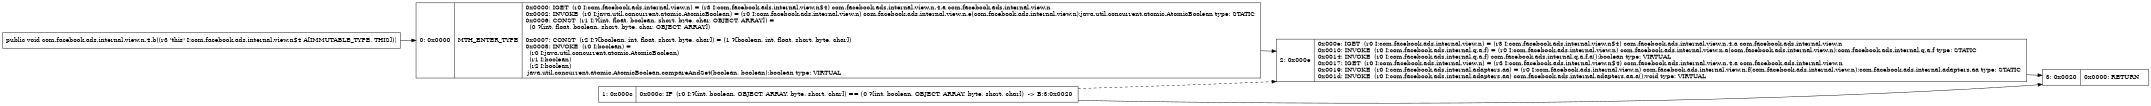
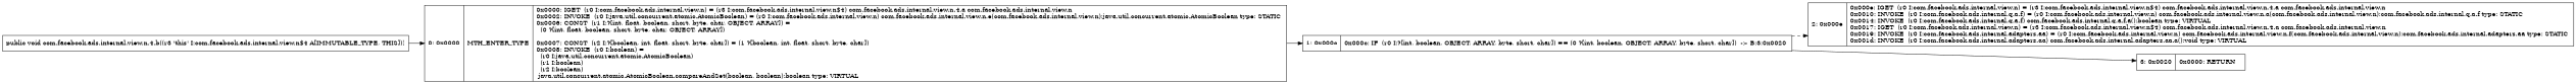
  digraph {
    rankdir=LR
    node [shape=record]
    n1 [label="{0\:\ 0x0000|MTH_ENTER_TYPE\l|0x0000: IGET  (r0 I:com.facebook.ads.internal.view.n) = (r3 I:com.facebook.ads.internal.view.n$4) com.facebook.ads.internal.view.n.4.a com.facebook.ads.internal.view.n \l0x0002: INVOKE  (r0 I:java.util.concurrent.atomic.AtomicBoolean) = (r0 I:com.facebook.ads.internal.view.n) com.facebook.ads.internal.view.n.e(com.facebook.ads.internal.view.n):java.util.concurrent.atomic.AtomicBoolean type: STATIC \l0x0006: CONST  (r1 I:?[int, float, boolean, short, byte, char, OBJECT, ARRAY]) = \l  (0 ?[int, float, boolean, short, byte, char, OBJECT, ARRAY])\l \l0x0007: CONST  (r2 I:?[boolean, int, float, short, byte, char]) = (1 ?[boolean, int, float, short, byte, char]) \l0x0008: INVOKE  (r0 I:boolean) = \l  (r0 I:java.util.concurrent.atomic.AtomicBoolean)\l  (r1 I:boolean)\l  (r2 I:boolean)\l java.util.concurrent.atomic.AtomicBoolean.compareAndSet(boolean, boolean):boolean type: VIRTUAL \l}"]
    n2 [label="{1\:\ 0x000c|0x000c: IF  (r0 I:?[int, boolean, OBJECT, ARRAY, byte, short, char]) == (0 ?[int, boolean, OBJECT, ARRAY, byte, short, char])  \-\> B:3:0x0020 \l}"]
    n3 [label="{2\:\ 0x000e|0x000e: IGET  (r0 I:com.facebook.ads.internal.view.n) = (r3 I:com.facebook.ads.internal.view.n$4) com.facebook.ads.internal.view.n.4.a com.facebook.ads.internal.view.n \l0x0010: INVOKE  (r0 I:com.facebook.ads.internal.q.a.f) = (r0 I:com.facebook.ads.internal.view.n) com.facebook.ads.internal.view.n.a(com.facebook.ads.internal.view.n):com.facebook.ads.internal.q.a.f type: STATIC \l0x0014: INVOKE  (r0 I:com.facebook.ads.internal.q.a.f) com.facebook.ads.internal.q.a.f.a():boolean type: VIRTUAL \l0x0017: IGET  (r0 I:com.facebook.ads.internal.view.n) = (r3 I:com.facebook.ads.internal.view.n$4) com.facebook.ads.internal.view.n.4.a com.facebook.ads.internal.view.n \l0x0019: INVOKE  (r0 I:com.facebook.ads.internal.adapters.aa) = (r0 I:com.facebook.ads.internal.view.n) com.facebook.ads.internal.view.n.f(com.facebook.ads.internal.view.n):com.facebook.ads.internal.adapters.aa type: STATIC \l0x001d: INVOKE  (r0 I:com.facebook.ads.internal.adapters.aa) com.facebook.ads.internal.adapters.aa.a():void type: VIRTUAL \l}"]
    n4 [label="{3\:\ 0x0020|0x0000: RETURN   \l}"]
    n5 [label="{public void com.facebook.ads.internal.view.n.4.b((r3 'this' I:com.facebook.ads.internal.view.n$4 A[IMMUTABLE_TYPE, THIS])) }"]
-   n1 -> n3
+   n1 -> n2
    n2 -> n3 [style=dashed]
    n2 -> n4
-   n3 -> n4
    n5 -> n1
  }
